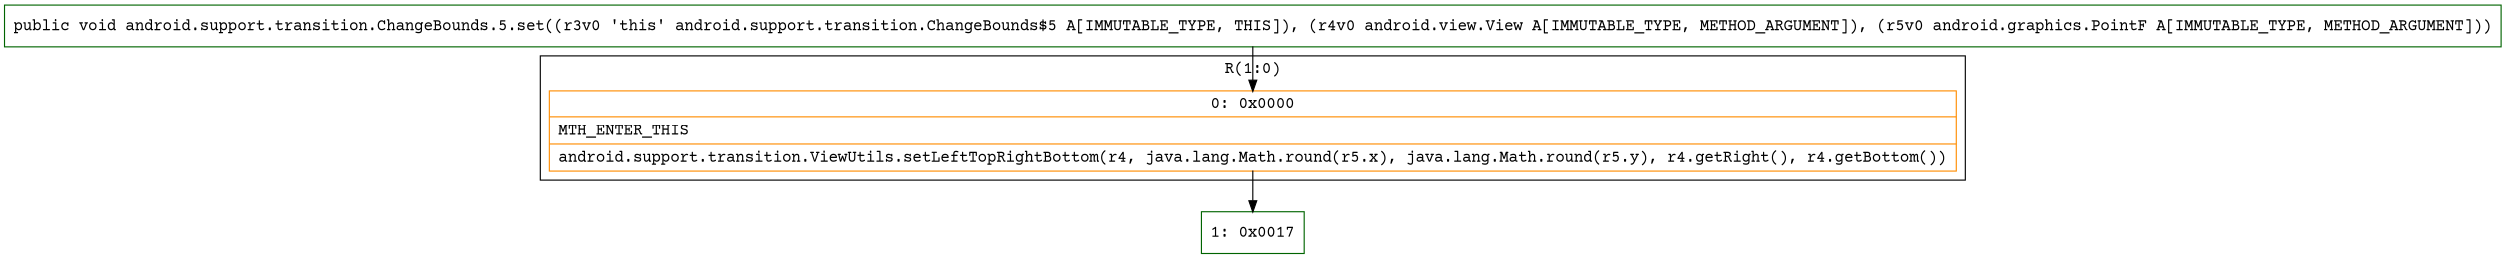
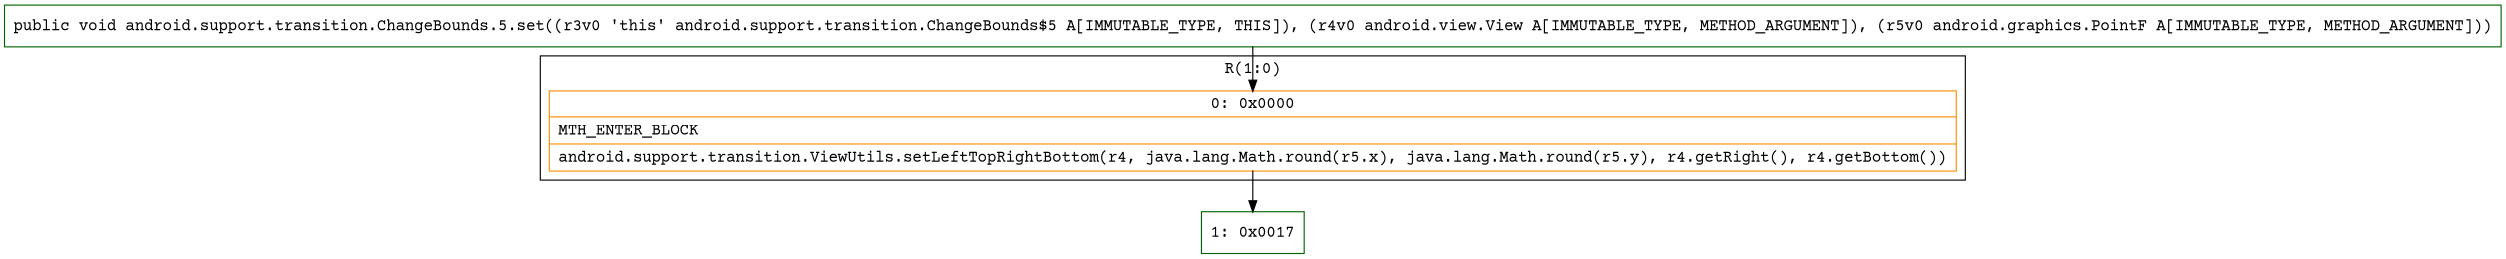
  digraph {
    fontname="Courier Prime"
    node [color=darkgreen shape=record fontname="Courier Prime"]
    edge [fontname="Courier Prime"]
-   n1 [color=darkorange label="{0\:\ 0x0000|MTH_ENTER_THIS\l|android.support.transition.ViewUtils.setLeftTopRightBottom(r4, java.lang.Math.round(r5.x), java.lang.Math.round(r5.y), r4.getRight(), r4.getBottom())\l}"]
+   n1 [color=darkorange label="{0\:\ 0x0000|MTH_ENTER_BLOCK\l|android.support.transition.ViewUtils.setLeftTopRightBottom(r4, java.lang.Math.round(r5.x), java.lang.Math.round(r5.y), r4.getRight(), r4.getBottom())\l}"]
    n2 [label="{1\:\ 0x0017}"]
    n3 [label="{public void android.support.transition.ChangeBounds.5.set((r3v0 'this' android.support.transition.ChangeBounds$5 A[IMMUTABLE_TYPE, THIS]), (r4v0 android.view.View A[IMMUTABLE_TYPE, METHOD_ARGUMENT]), (r5v0 android.graphics.PointF A[IMMUTABLE_TYPE, METHOD_ARGUMENT])) }"]
    subgraph cluster_1 {
      label="R(1:0)"
      n1
    }
    n1 -> n2
    n3 -> n1
  }
